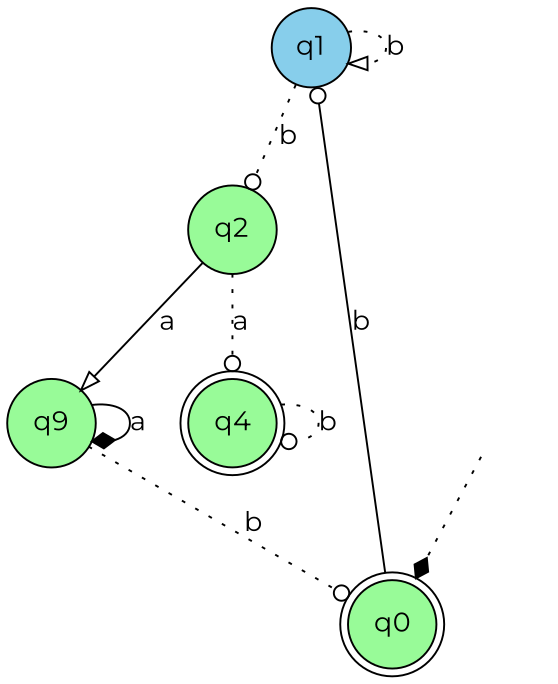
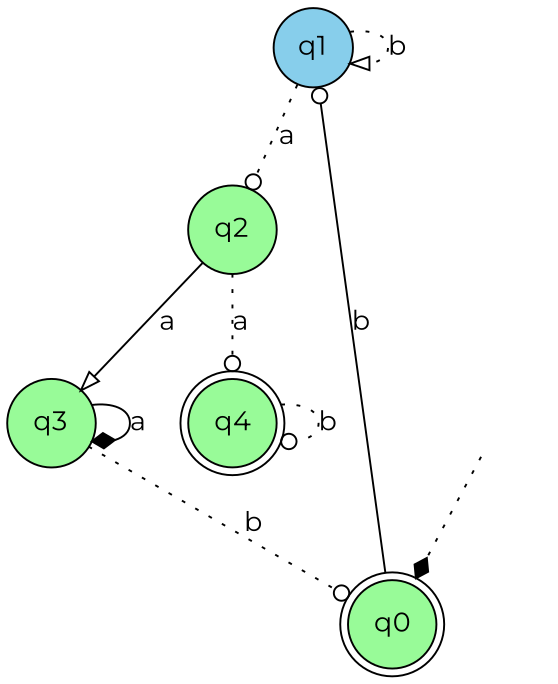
  digraph {
    fontname=Montserrat
    node [fillcolor=palegreen fontname=Montserrat shape=circle style=filled]
    edge [arrowhead=odot fontname=Montserrat style=dotted]
    q1 [fillcolor=skyblue]
    q2
-   q3 [label=q9]
+   q3
    q4 [shape=doublecircle]
    q0 [shape=doublecircle]
    _nil [style=invis fillcolor="" shape=""]
    q1 -> q1 [arrowhead=onormal label=b]
-   q1 -> q2 [label=b]
+   q1 -> q2 [label=a]
    q2 -> q3 [arrowhead=onormal label=a style=solid]
    q2 -> q4 [label=a]
    q3 -> q3 [arrowhead=diamond label=a style=solid]
    q3 -> q0 [label=b]
    q4 -> q4 [label=b]
    q0 -> q1 [label=b style=solid]
    _nil -> q0 [arrowhead=diamond]
  }
